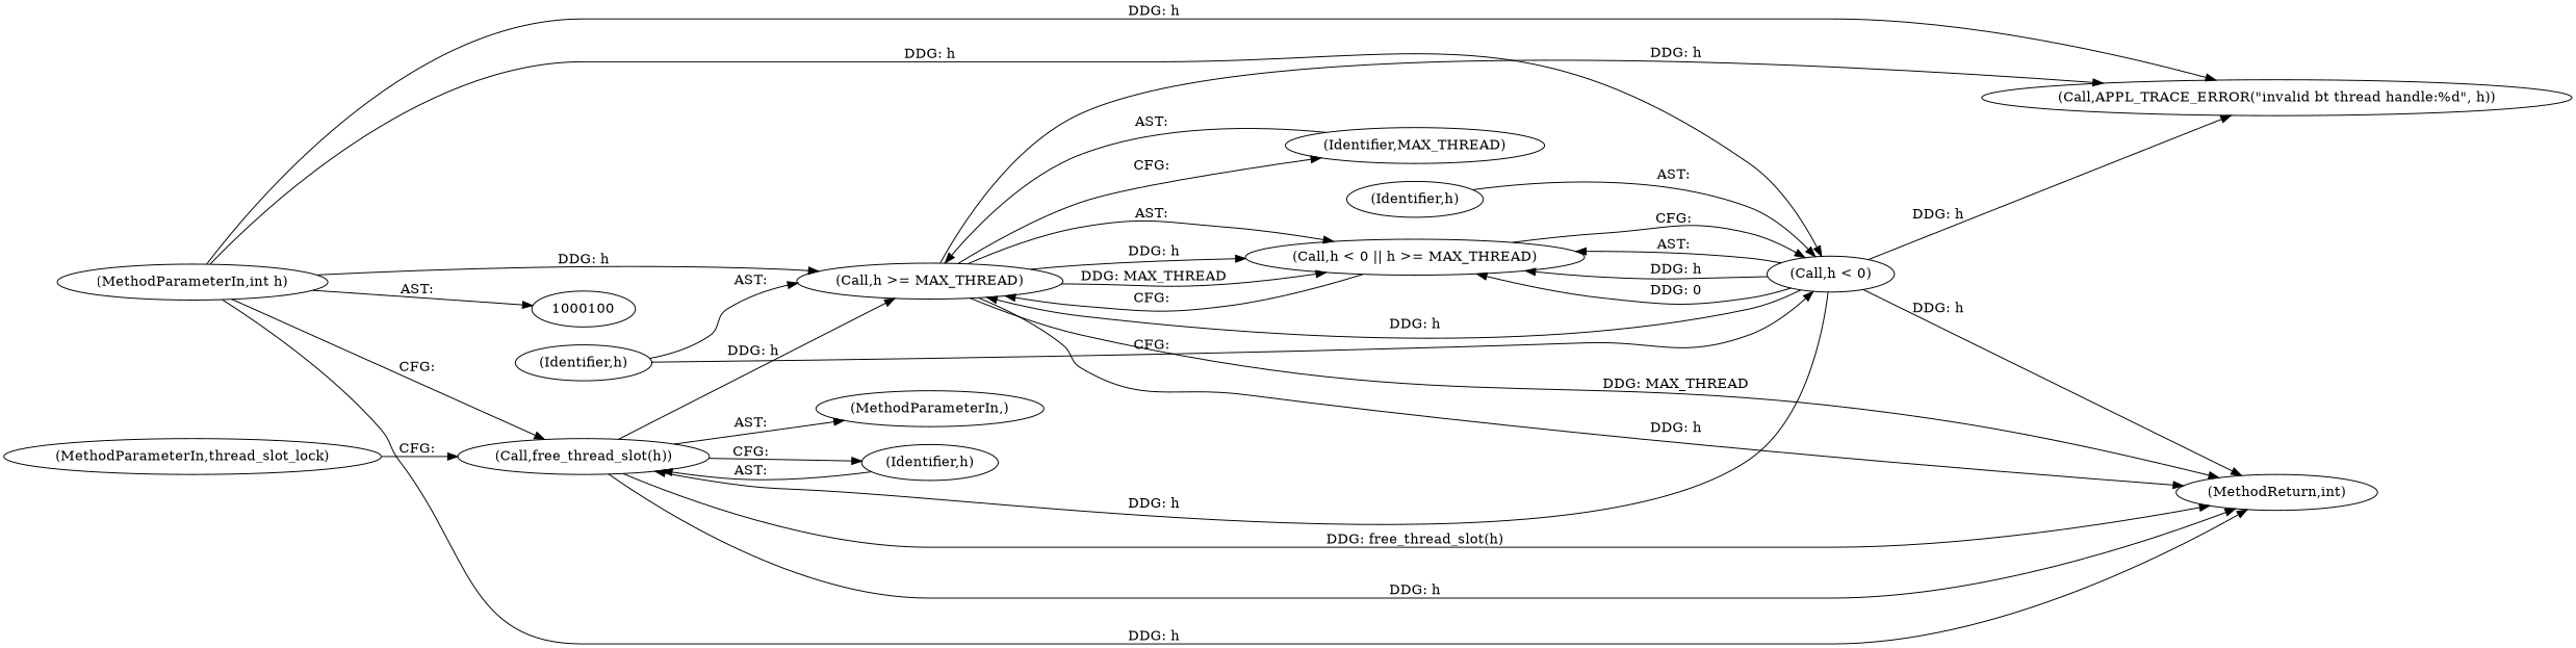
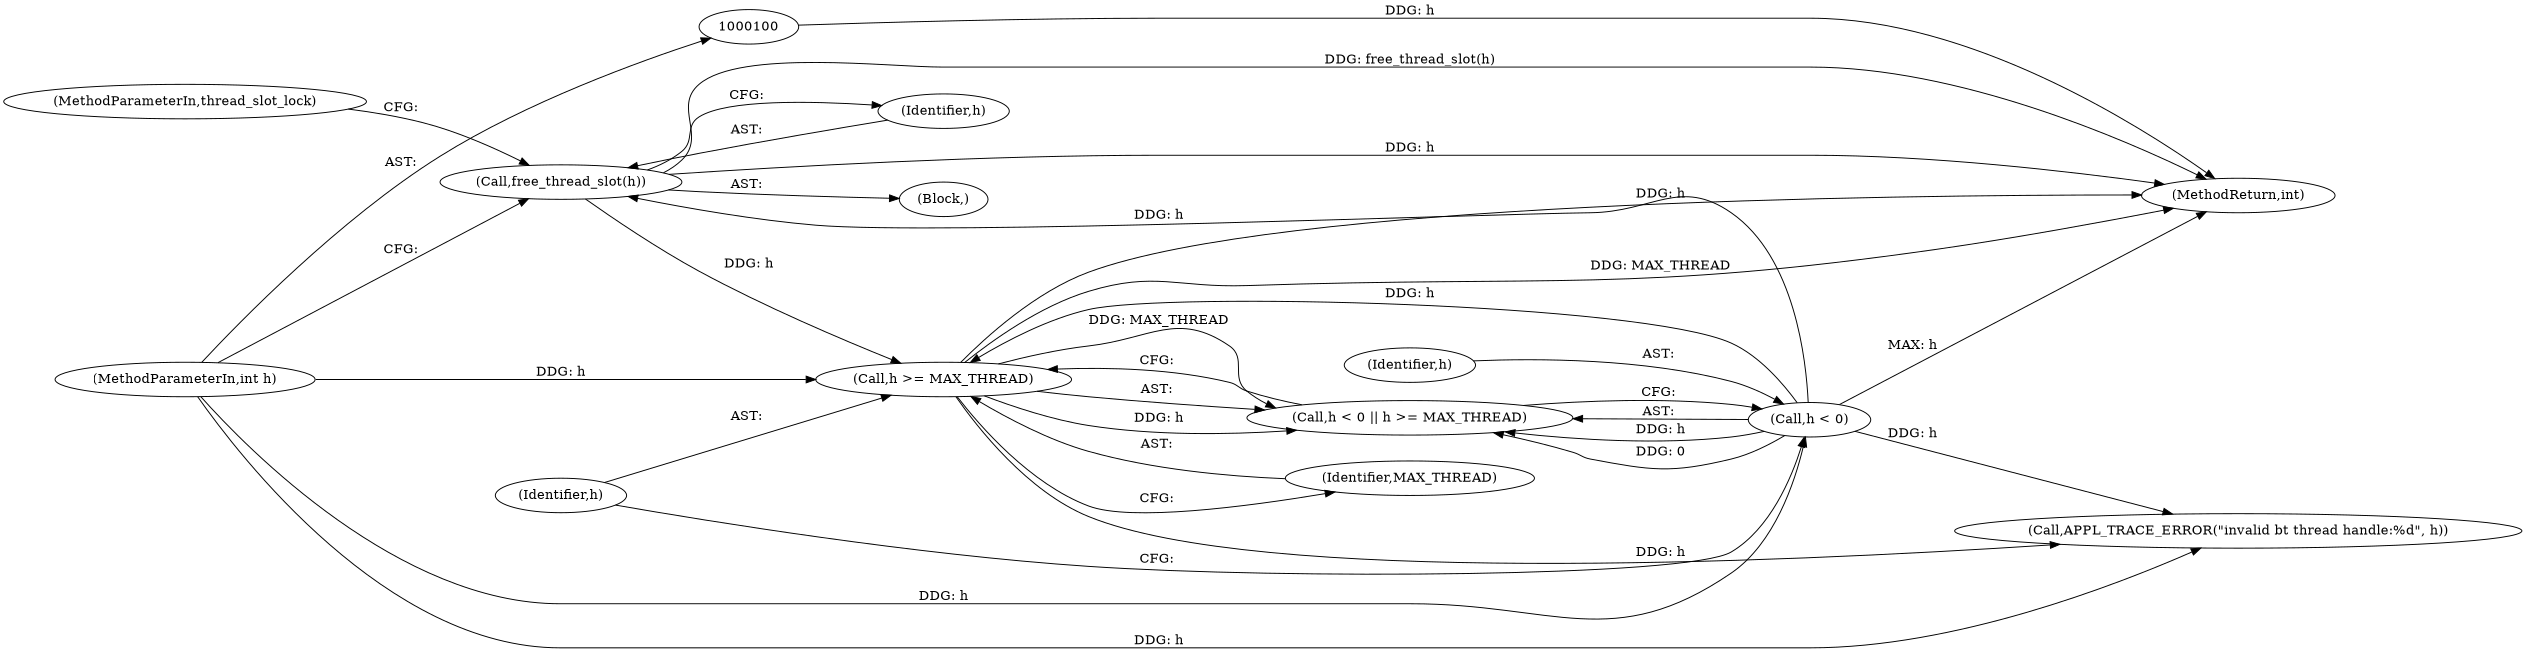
  digraph {
    rankdir=LR
    n1 [label="(Call,free_thread_slot(h))"]
    n2 [label="(Identifier,h)"]
-   n3 [label="(MethodParameterIn,)"]
+   n3 [label="(Block,)"]
    n4 [label="(MethodReturn,int)"]
    n5 [label="(Call,h >= MAX_THREAD)"]
    n6 [label="(Call,h < 0)"]
    n7 [label="(Call,h < 0 || h >= MAX_THREAD)"]
    n8 [label="(Call,APPL_TRACE_ERROR(\"invalid bt thread handle:%d\", h))"]
    n9 [label="(Identifier,MAX_THREAD)"]
    n10 [label="(MethodParameterIn,int h)"]
    1000100
    n12 [label="(Identifier,h)"]
    n13 [label="(MethodParameterIn,thread_slot_lock)"]
    n14 [label="(Identifier,h)"]
    n1 -> n2 [label="CFG: "]
    n1 -> n3 [label="AST: "]
    n1 -> n4 [label="DDG: free_thread_slot(h)"]
    n1 -> n4 [label="DDG: h"]
    n1 -> n5 [label="DDG: h"]
    n2 -> n1 [label="AST: "]
    n5 -> n4 [label="DDG: MAX_THREAD"]
    n5 -> n4 [label="DDG: h"]
    n5 -> n7 [label="AST: "]
    n5 -> n7 [label="DDG: h"]
    n5 -> n7 [label="DDG: MAX_THREAD"]
    n5 -> n8 [label="DDG: h"]
    n5 -> n9 [label="CFG: "]
    n6 -> n1 [label="DDG: h"]
-   n6 -> n4 [label="DDG: h"]
+   n6 -> n4 [label="MAX: h"]
    n6 -> n5 [label="DDG: h"]
    n6 -> n7 [label="AST: "]
    n6 -> n7 [label="DDG: h"]
    n6 -> n7 [label="DDG: 0"]
    n6 -> n8 [label="DDG: h"]
    n7 -> n5 [label="CFG: "]
    n7 -> n6 [label="CFG: "]
    n9 -> n5 [label="AST: "]
    n10 -> n1 [label="CFG: "]
-   n10 -> n4 [label="DDG: h"]
+   1000100 -> n4 [label="DDG: h"]
    n10 -> n5 [label="DDG: h"]
    n10 -> n6 [label="DDG: h"]
    n10 -> n8 [label="DDG: h"]
    n10 -> 1000100 [label="AST: "]
    n12 -> n5 [label="AST: "]
    n12 -> n6 [label="CFG: "]
    n13 -> n1 [label="CFG: "]
    n14 -> n6 [label="AST: "]
  }
